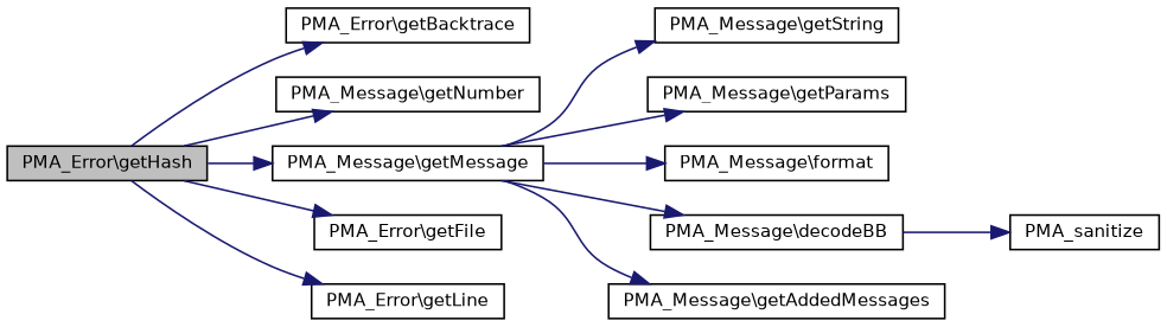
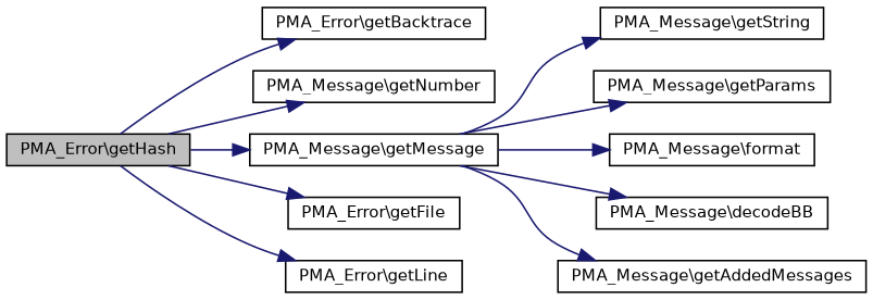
  digraph {
    rankdir=LR
    node [color=black fillcolor=white fontname=Helvetica fontsize=10 shape=record style=filled]
    edge [color=midnightblue fontname=Helvetica fontsize=10 labelfontname=Helvetica labelfontsize=10 style=solid]
    n1 [fillcolor=grey75 fontcolor=black height=0.2 label="PMA_Error\\getHash" width=0.4]
    n2 [height=0.2 label="PMA_Error\\getBacktrace" width=0.4]
    n3 [height=0.2 label="PMA_Message\\getNumber" width=0.4]
    n4 [height=0.2 label="PMA_Message\\getMessage" width=0.4]
    n5 [height=0.2 label="PMA_Error\\getFile" width=0.4]
    n6 [height=0.2 label="PMA_Error\\getLine" width=0.4]
    n7 [height=0.2 label="PMA_Message\\getString" width=0.4]
    n8 [height=0.2 label="PMA_Message\\getParams" width=0.4]
    n9 [height=0.2 label="PMA_Message\\format" width=0.4]
    n10 [height=0.2 label="PMA_Message\\decodeBB" width=0.4]
    n11 [height=0.2 label="PMA_Message\\getAddedMessages" width=0.4]
-   n12 [height=0.2 label=PMA_sanitize width=0.4]
    n1 -> n2
    n1 -> n3
    n1 -> n4
    n1 -> n5
    n1 -> n6
    n4 -> n7
    n4 -> n8
    n4 -> n9
    n4 -> n10
    n4 -> n11
-   n10 -> n12
  }
